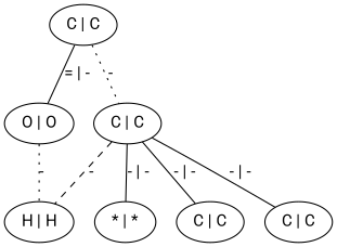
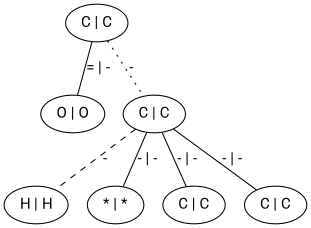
  graph {
    fontname=Roboto
    node [fontname=Roboto]
    edge [fontname=Roboto]
    n1 [label="C | C"]
    n2 [label="O | O"]
    n3 [label="C | C"]
    n4 [label="H | H"]
    n5 [label="* | *"]
    n6 [label="C | C"]
    n7 [label="C | C"]
    n1 -- n2 [label="= | -"]
    n1 -- n3 [label="-" style=dotted]
-   n2 -- n4 [label="-" style=dotted]
    n3 -- n4 [label="-" style=dashed]
    n3 -- n5 [label="- | -"]
    n3 -- n6 [label="- | -"]
    n3 -- n7 [label="- | -"]
  }
